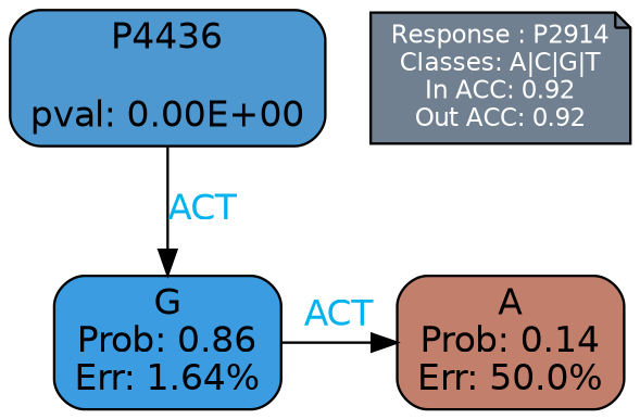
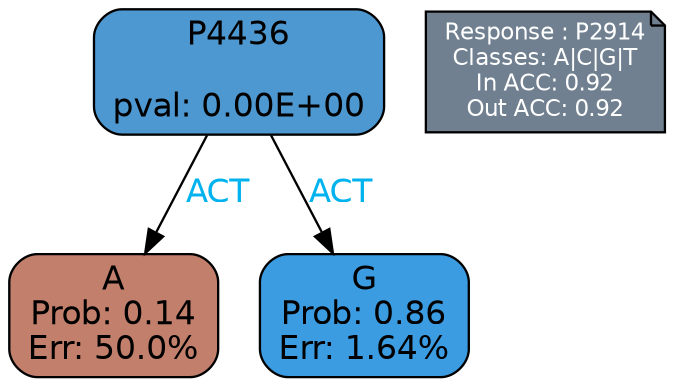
  digraph {
    ranksep=equally
    splines=polylines
    node [color=black fontname=helvetica shape=box style="filled, rounded"]
    edge [fontcolor=deepskyblue2 fontname=helvetica]
    n1 [fillcolor="#c17f6c" label="A\nProb: 0.14\nErr: 50.0%"]
    n2 [fillcolor="#3b9ce2" label="G\nProb: 0.86\nErr: 1.64%"]
    n3 [align=left fillcolor=slategray fontcolor=white fontsize=10 label="Response : P2914\nClasses: A|C|G|T\nIn ACC: 0.92\nOut ACC: 0.92\n" shape=note style=filled]
    n4 [fillcolor="#4e98d1" label="P4436\n\npval: 0.00E+00"]
    subgraph sub_1 {
      rank=same
      n1
      n2
    }
    subgraph sub_2 {
      rank=same
      n3
      n4
    }
-   n2 -> n1 [label=ACT]
+   n4 -> n1 [label=ACT]
    n4 -> n2 [label=ACT]
  }
